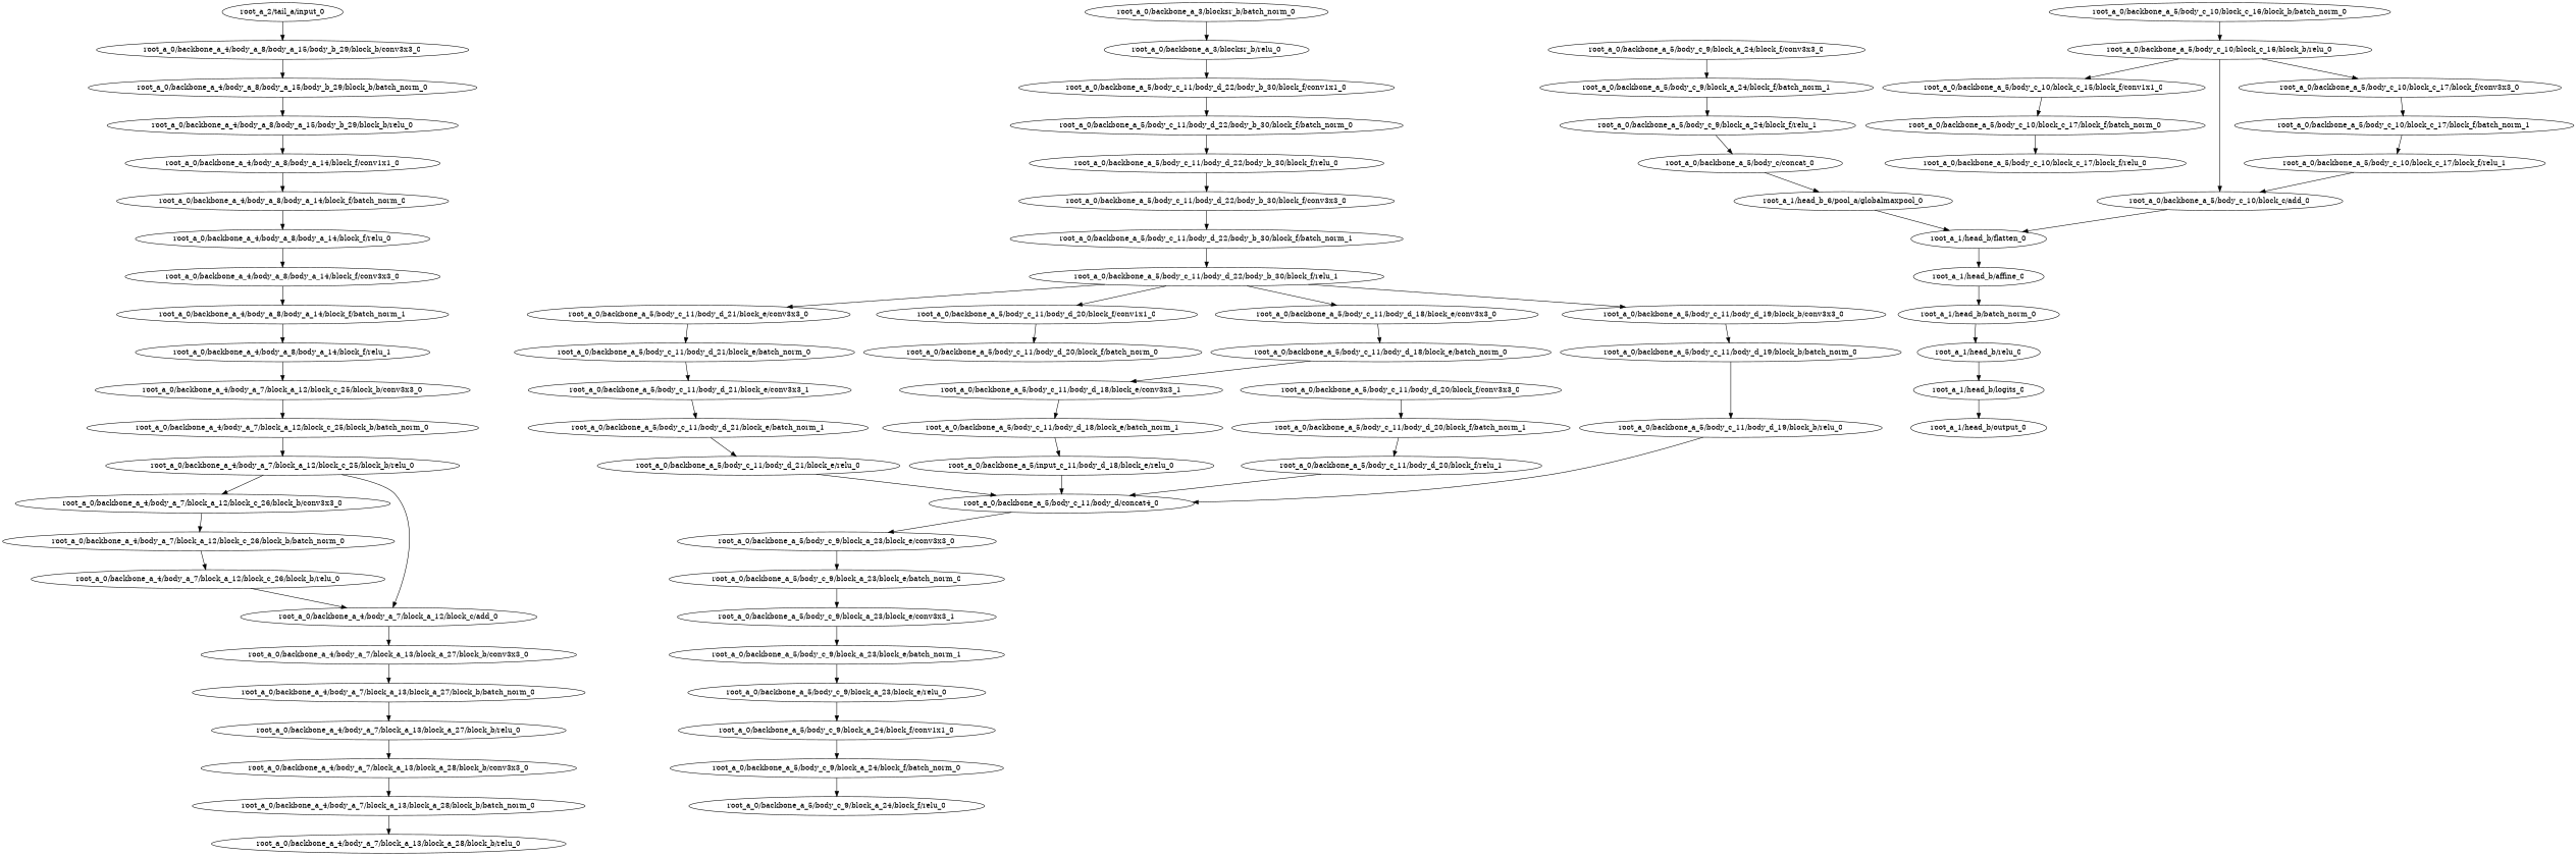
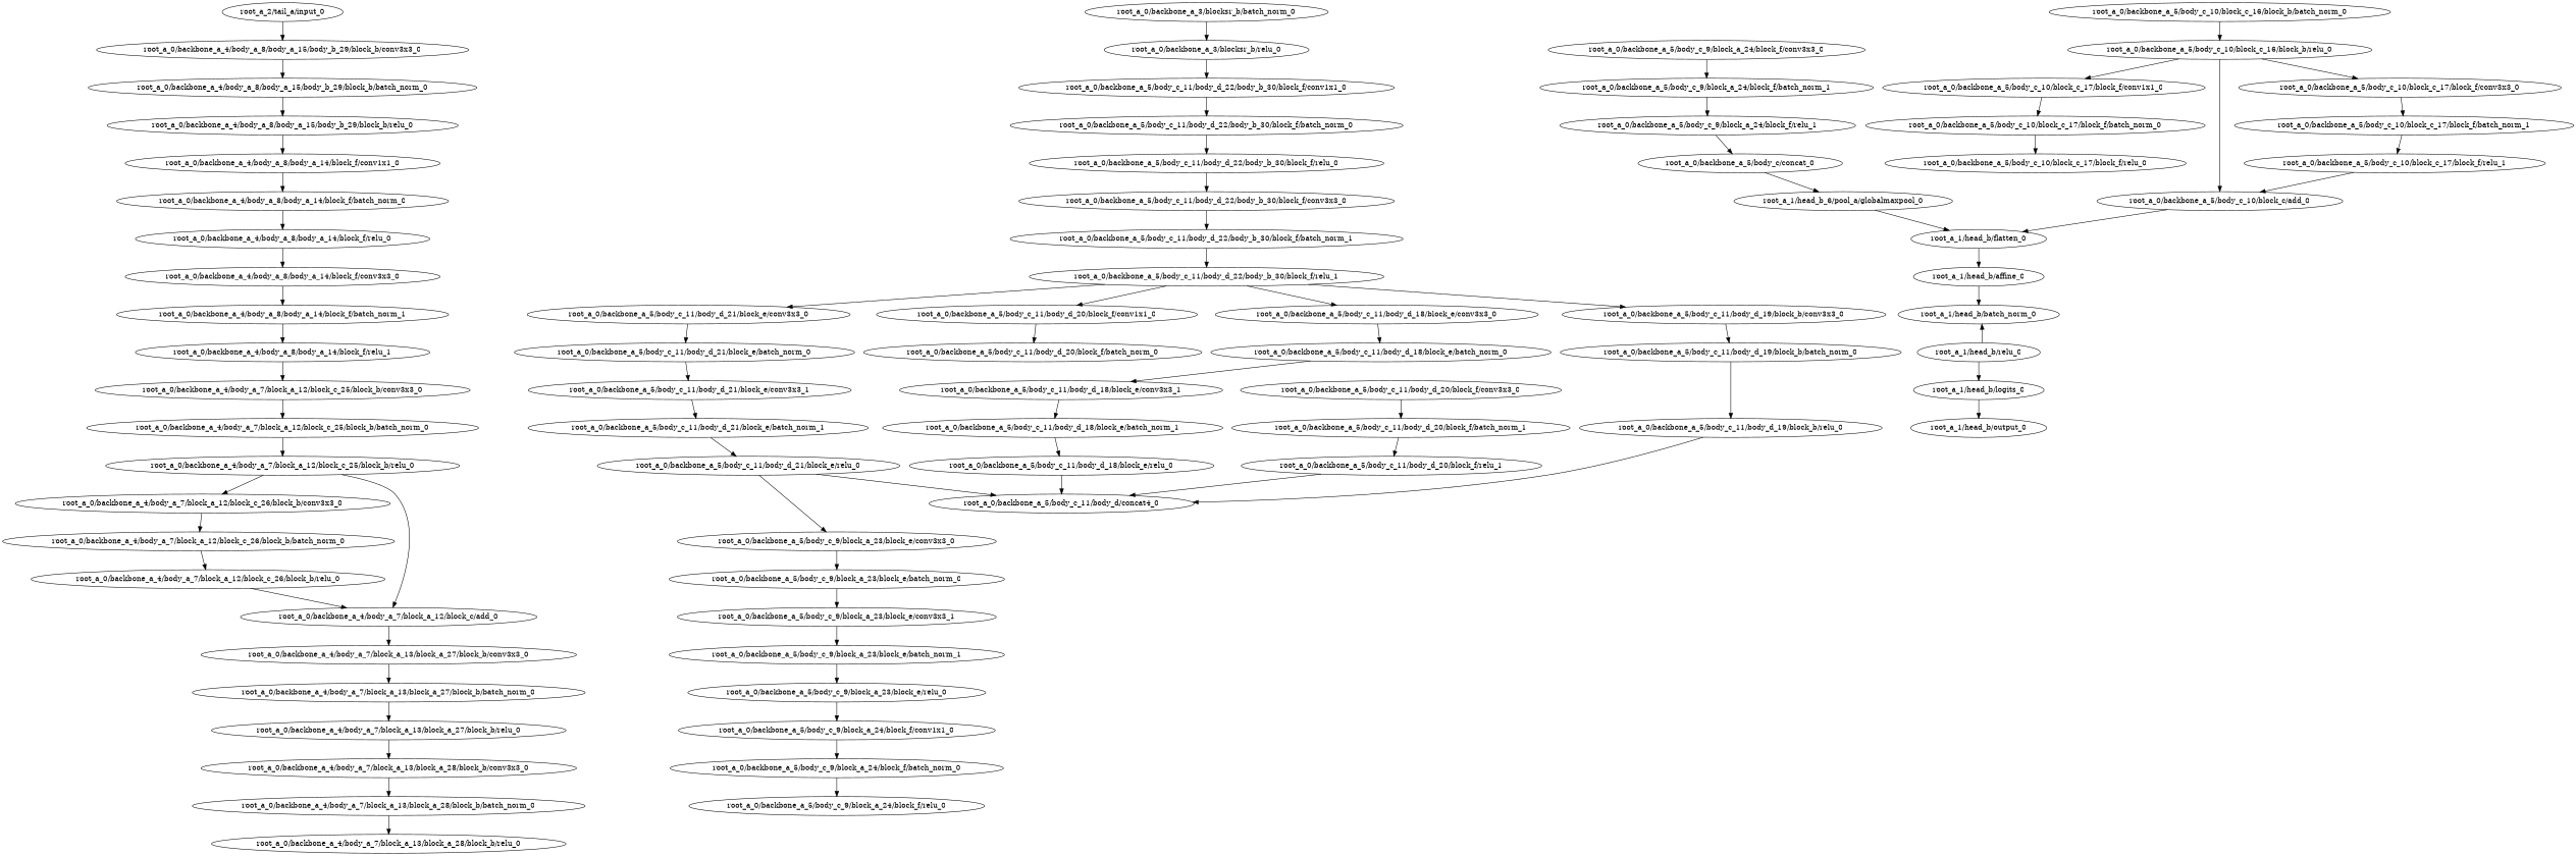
  digraph {
    "root_a_2/tail_a/input_0"
    "root_a_0/backbone_a_4/body_a_8/body_a_15/body_b_29/block_b/conv3x3_0"
    "root_a_0/backbone_a_4/body_a_8/body_a_15/body_b_29/block_b/batch_norm_0"
    "root_a_0/backbone_a_4/body_a_8/body_a_15/body_b_29/block_b/relu_0"
    "root_a_0/backbone_a_4/body_a_8/body_a_14/block_f/conv1x1_0"
    "root_a_0/backbone_a_4/body_a_8/body_a_14/block_f/batch_norm_0"
    "root_a_0/backbone_a_4/body_a_8/body_a_14/block_f/relu_0"
    "root_a_0/backbone_a_4/body_a_8/body_a_14/block_f/conv3x3_0"
    "root_a_0/backbone_a_4/body_a_8/body_a_14/block_f/batch_norm_1"
    "root_a_0/backbone_a_4/body_a_8/body_a_14/block_f/relu_1"
    "root_a_0/backbone_a_4/body_a_7/block_a_12/block_c_25/block_b/conv3x3_0"
    "root_a_0/backbone_a_4/body_a_7/block_a_12/block_c_25/block_b/batch_norm_0"
    "root_a_0/backbone_a_4/body_a_7/block_a_12/block_c_25/block_b/relu_0"
    "root_a_0/backbone_a_4/body_a_7/block_a_12/block_c_26/block_b/conv3x3_0"
    "root_a_0/backbone_a_4/body_a_7/block_a_12/block_c/add_0"
    "root_a_0/backbone_a_4/body_a_7/block_a_12/block_c_26/block_b/batch_norm_0"
    "root_a_0/backbone_a_4/body_a_7/block_a_13/block_a_27/block_b/conv3x3_0"
    "root_a_0/backbone_a_4/body_a_7/block_a_12/block_c_26/block_b/relu_0"
    "root_a_0/backbone_a_4/body_a_7/block_a_13/block_a_27/block_b/batch_norm_0"
    "root_a_0/backbone_a_4/body_a_7/block_a_13/block_a_27/block_b/relu_0"
    "root_a_0/backbone_a_4/body_a_7/block_a_13/block_a_28/block_b/conv3x3_0"
    "root_a_0/backbone_a_4/body_a_7/block_a_13/block_a_28/block_b/batch_norm_0"
    "root_a_0/backbone_a_4/body_a_7/block_a_13/block_a_28/block_b/relu_0"
    "root_a_0/backbone_a_3/blocksr_b/batch_norm_0"
    "root_a_0/backbone_a_3/blocksr_b/relu_0"
    "root_a_0/backbone_a_5/body_c_11/body_d_22/body_b_30/block_f/conv1x1_0"
    "root_a_0/backbone_a_5/body_c_11/body_d_22/body_b_30/block_f/batch_norm_0"
    "root_a_0/backbone_a_5/body_c_11/body_d_22/body_b_30/block_f/relu_0"
    "root_a_0/backbone_a_5/body_c_11/body_d_22/body_b_30/block_f/conv3x3_0"
    "root_a_0/backbone_a_5/body_c_11/body_d_22/body_b_30/block_f/batch_norm_1"
    "root_a_0/backbone_a_5/body_c_11/body_d_22/body_b_30/block_f/relu_1"
    "root_a_0/backbone_a_5/body_c_11/body_d_19/block_b/conv3x3_0"
    "root_a_0/backbone_a_5/body_c_11/body_d_20/block_f/conv1x1_0"
    "root_a_0/backbone_a_5/body_c_11/body_d_21/block_e/conv3x3_0"
    "root_a_0/backbone_a_5/body_c_11/body_d_18/block_e/conv3x3_0"
    "root_a_0/backbone_a_5/body_c_11/body_d_19/block_b/batch_norm_0"
    "root_a_0/backbone_a_5/body_c_11/body_d_20/block_f/batch_norm_0"
    "root_a_0/backbone_a_5/body_c_11/body_d_21/block_e/batch_norm_0"
    "root_a_0/backbone_a_5/body_c_11/body_d_18/block_e/batch_norm_0"
    "root_a_0/backbone_a_5/body_c_11/body_d_19/block_b/relu_0"
    "root_a_0/backbone_a_5/body_c_11/body_d/concat4_0"
    "root_a_0/backbone_a_5/body_c_9/block_a_23/block_e/conv3x3_0"
    "root_a_0/backbone_a_5/body_c_11/body_d_20/block_f/conv3x3_0"
    "root_a_0/backbone_a_5/body_c_11/body_d_20/block_f/batch_norm_1"
    "root_a_0/backbone_a_5/body_c_11/body_d_20/block_f/relu_1"
    "root_a_0/backbone_a_5/body_c_11/body_d_21/block_e/conv3x3_1"
    "root_a_0/backbone_a_5/body_c_11/body_d_21/block_e/batch_norm_1"
    "root_a_0/backbone_a_5/body_c_11/body_d_21/block_e/relu_0"
    "root_a_0/backbone_a_5/body_c_11/body_d_18/block_e/conv3x3_1"
    "root_a_0/backbone_a_5/body_c_11/body_d_18/block_e/batch_norm_1"
-   "root_a_0/backbone_a_5/body_c_11/body_d_18/block_e/relu_0" [label="root_a_0/backbone_a_5/input_c_11/body_d_18/block_e/relu_0"]
+   "root_a_0/backbone_a_5/body_c_11/body_d_18/block_e/relu_0"
    "root_a_0/backbone_a_5/body_c_9/block_a_23/block_e/batch_norm_0"
    "root_a_0/backbone_a_5/body_c_9/block_a_23/block_e/conv3x3_1"
    "root_a_0/backbone_a_5/body_c_9/block_a_23/block_e/batch_norm_1"
    "root_a_0/backbone_a_5/body_c_9/block_a_23/block_e/relu_0"
    "root_a_0/backbone_a_5/body_c_9/block_a_24/block_f/conv1x1_0"
    "root_a_0/backbone_a_5/body_c_9/block_a_24/block_f/batch_norm_0"
    "root_a_0/backbone_a_5/body_c_9/block_a_24/block_f/relu_0"
    "root_a_0/backbone_a_5/body_c_9/block_a_24/block_f/conv3x3_0"
    "root_a_0/backbone_a_5/body_c_9/block_a_24/block_f/batch_norm_1"
    "root_a_0/backbone_a_5/body_c_9/block_a_24/block_f/relu_1"
    "root_a_0/backbone_a_5/body_c/concat_0"
    "root_a_1/head_b_6/pool_a/globalmaxpool_0"
    "root_a_0/backbone_a_5/body_c_10/block_c_16/block_b/batch_norm_0"
    "root_a_0/backbone_a_5/body_c_10/block_c_16/block_b/relu_0"
-   "root_a_0/backbone_a_5/body_c_10/block_c_17/block_f/conv1x1_0" [label="root_a_0/backbone_a_5/body_c_10/block_c_15/block_f/conv1x1_0"]
+   "root_a_0/backbone_a_5/body_c_10/block_c_17/block_f/conv1x1_0"
    "root_a_0/backbone_a_5/body_c_10/block_c/add_0"
    "root_a_0/backbone_a_5/body_c_10/block_c_17/block_f/conv3x3_0"
    "root_a_0/backbone_a_5/body_c_10/block_c_17/block_f/batch_norm_0"
    "root_a_1/head_b/flatten_0"
    "root_a_0/backbone_a_5/body_c_10/block_c_17/block_f/relu_0"
    "root_a_0/backbone_a_5/body_c_10/block_c_17/block_f/batch_norm_1"
    "root_a_0/backbone_a_5/body_c_10/block_c_17/block_f/relu_1"
    "root_a_1/head_b/affine_0"
    "root_a_1/head_b/batch_norm_0"
    "root_a_1/head_b/relu_0"
    "root_a_1/head_b/logits_0"
    "root_a_1/head_b/output_0"
    "root_a_2/tail_a/input_0" -> "root_a_0/backbone_a_4/body_a_8/body_a_15/body_b_29/block_b/conv3x3_0"
    "root_a_0/backbone_a_4/body_a_8/body_a_15/body_b_29/block_b/conv3x3_0" -> "root_a_0/backbone_a_4/body_a_8/body_a_15/body_b_29/block_b/batch_norm_0"
    "root_a_0/backbone_a_4/body_a_8/body_a_15/body_b_29/block_b/batch_norm_0" -> "root_a_0/backbone_a_4/body_a_8/body_a_15/body_b_29/block_b/relu_0"
    "root_a_0/backbone_a_4/body_a_8/body_a_15/body_b_29/block_b/relu_0" -> "root_a_0/backbone_a_4/body_a_8/body_a_14/block_f/conv1x1_0"
    "root_a_0/backbone_a_4/body_a_8/body_a_14/block_f/conv1x1_0" -> "root_a_0/backbone_a_4/body_a_8/body_a_14/block_f/batch_norm_0"
    "root_a_0/backbone_a_4/body_a_8/body_a_14/block_f/batch_norm_0" -> "root_a_0/backbone_a_4/body_a_8/body_a_14/block_f/relu_0"
    "root_a_0/backbone_a_4/body_a_8/body_a_14/block_f/relu_0" -> "root_a_0/backbone_a_4/body_a_8/body_a_14/block_f/conv3x3_0"
    "root_a_0/backbone_a_4/body_a_8/body_a_14/block_f/conv3x3_0" -> "root_a_0/backbone_a_4/body_a_8/body_a_14/block_f/batch_norm_1"
    "root_a_0/backbone_a_4/body_a_8/body_a_14/block_f/batch_norm_1" -> "root_a_0/backbone_a_4/body_a_8/body_a_14/block_f/relu_1"
    "root_a_0/backbone_a_4/body_a_8/body_a_14/block_f/relu_1" -> "root_a_0/backbone_a_4/body_a_7/block_a_12/block_c_25/block_b/conv3x3_0"
    "root_a_0/backbone_a_4/body_a_7/block_a_12/block_c_25/block_b/conv3x3_0" -> "root_a_0/backbone_a_4/body_a_7/block_a_12/block_c_25/block_b/batch_norm_0"
    "root_a_0/backbone_a_4/body_a_7/block_a_12/block_c_25/block_b/batch_norm_0" -> "root_a_0/backbone_a_4/body_a_7/block_a_12/block_c_25/block_b/relu_0"
    "root_a_0/backbone_a_4/body_a_7/block_a_12/block_c_25/block_b/relu_0" -> "root_a_0/backbone_a_4/body_a_7/block_a_12/block_c_26/block_b/conv3x3_0"
    "root_a_0/backbone_a_4/body_a_7/block_a_12/block_c_25/block_b/relu_0" -> "root_a_0/backbone_a_4/body_a_7/block_a_12/block_c/add_0"
    "root_a_0/backbone_a_4/body_a_7/block_a_12/block_c_26/block_b/conv3x3_0" -> "root_a_0/backbone_a_4/body_a_7/block_a_12/block_c_26/block_b/batch_norm_0"
    "root_a_0/backbone_a_4/body_a_7/block_a_12/block_c/add_0" -> "root_a_0/backbone_a_4/body_a_7/block_a_13/block_a_27/block_b/conv3x3_0"
    "root_a_0/backbone_a_4/body_a_7/block_a_12/block_c_26/block_b/batch_norm_0" -> "root_a_0/backbone_a_4/body_a_7/block_a_12/block_c_26/block_b/relu_0"
    "root_a_0/backbone_a_4/body_a_7/block_a_13/block_a_27/block_b/conv3x3_0" -> "root_a_0/backbone_a_4/body_a_7/block_a_13/block_a_27/block_b/batch_norm_0"
    "root_a_0/backbone_a_4/body_a_7/block_a_12/block_c_26/block_b/relu_0" -> "root_a_0/backbone_a_4/body_a_7/block_a_12/block_c/add_0"
    "root_a_0/backbone_a_4/body_a_7/block_a_13/block_a_27/block_b/batch_norm_0" -> "root_a_0/backbone_a_4/body_a_7/block_a_13/block_a_27/block_b/relu_0"
    "root_a_0/backbone_a_4/body_a_7/block_a_13/block_a_27/block_b/relu_0" -> "root_a_0/backbone_a_4/body_a_7/block_a_13/block_a_28/block_b/conv3x3_0"
    "root_a_0/backbone_a_4/body_a_7/block_a_13/block_a_28/block_b/conv3x3_0" -> "root_a_0/backbone_a_4/body_a_7/block_a_13/block_a_28/block_b/batch_norm_0"
    "root_a_0/backbone_a_4/body_a_7/block_a_13/block_a_28/block_b/batch_norm_0" -> "root_a_0/backbone_a_4/body_a_7/block_a_13/block_a_28/block_b/relu_0"
    "root_a_0/backbone_a_3/blocksr_b/batch_norm_0" -> "root_a_0/backbone_a_3/blocksr_b/relu_0"
    "root_a_0/backbone_a_3/blocksr_b/relu_0" -> "root_a_0/backbone_a_5/body_c_11/body_d_22/body_b_30/block_f/conv1x1_0"
    "root_a_0/backbone_a_5/body_c_11/body_d_22/body_b_30/block_f/conv1x1_0" -> "root_a_0/backbone_a_5/body_c_11/body_d_22/body_b_30/block_f/batch_norm_0"
    "root_a_0/backbone_a_5/body_c_11/body_d_22/body_b_30/block_f/batch_norm_0" -> "root_a_0/backbone_a_5/body_c_11/body_d_22/body_b_30/block_f/relu_0"
    "root_a_0/backbone_a_5/body_c_11/body_d_22/body_b_30/block_f/relu_0" -> "root_a_0/backbone_a_5/body_c_11/body_d_22/body_b_30/block_f/conv3x3_0"
    "root_a_0/backbone_a_5/body_c_11/body_d_22/body_b_30/block_f/conv3x3_0" -> "root_a_0/backbone_a_5/body_c_11/body_d_22/body_b_30/block_f/batch_norm_1"
    "root_a_0/backbone_a_5/body_c_11/body_d_22/body_b_30/block_f/batch_norm_1" -> "root_a_0/backbone_a_5/body_c_11/body_d_22/body_b_30/block_f/relu_1"
    "root_a_0/backbone_a_5/body_c_11/body_d_22/body_b_30/block_f/relu_1" -> "root_a_0/backbone_a_5/body_c_11/body_d_19/block_b/conv3x3_0"
    "root_a_0/backbone_a_5/body_c_11/body_d_22/body_b_30/block_f/relu_1" -> "root_a_0/backbone_a_5/body_c_11/body_d_20/block_f/conv1x1_0"
    "root_a_0/backbone_a_5/body_c_11/body_d_22/body_b_30/block_f/relu_1" -> "root_a_0/backbone_a_5/body_c_11/body_d_21/block_e/conv3x3_0"
    "root_a_0/backbone_a_5/body_c_11/body_d_22/body_b_30/block_f/relu_1" -> "root_a_0/backbone_a_5/body_c_11/body_d_18/block_e/conv3x3_0"
    "root_a_0/backbone_a_5/body_c_11/body_d_19/block_b/conv3x3_0" -> "root_a_0/backbone_a_5/body_c_11/body_d_19/block_b/batch_norm_0"
    "root_a_0/backbone_a_5/body_c_11/body_d_20/block_f/conv1x1_0" -> "root_a_0/backbone_a_5/body_c_11/body_d_20/block_f/batch_norm_0"
    "root_a_0/backbone_a_5/body_c_11/body_d_21/block_e/conv3x3_0" -> "root_a_0/backbone_a_5/body_c_11/body_d_21/block_e/batch_norm_0"
    "root_a_0/backbone_a_5/body_c_11/body_d_18/block_e/conv3x3_0" -> "root_a_0/backbone_a_5/body_c_11/body_d_18/block_e/batch_norm_0"
    "root_a_0/backbone_a_5/body_c_11/body_d_19/block_b/batch_norm_0" -> "root_a_0/backbone_a_5/body_c_11/body_d_19/block_b/relu_0"
    "root_a_0/backbone_a_5/body_c_11/body_d_21/block_e/batch_norm_0" -> "root_a_0/backbone_a_5/body_c_11/body_d_21/block_e/conv3x3_1"
    "root_a_0/backbone_a_5/body_c_11/body_d_18/block_e/batch_norm_0" -> "root_a_0/backbone_a_5/body_c_11/body_d_18/block_e/conv3x3_1"
    "root_a_0/backbone_a_5/body_c_11/body_d_19/block_b/relu_0" -> "root_a_0/backbone_a_5/body_c_11/body_d/concat4_0"
-   "root_a_0/backbone_a_5/body_c_11/body_d/concat4_0" -> "root_a_0/backbone_a_5/body_c_9/block_a_23/block_e/conv3x3_0"
+   "root_a_0/backbone_a_5/body_c_11/body_d_21/block_e/relu_0" -> "root_a_0/backbone_a_5/body_c_9/block_a_23/block_e/conv3x3_0"
    "root_a_0/backbone_a_5/body_c_9/block_a_23/block_e/conv3x3_0" -> "root_a_0/backbone_a_5/body_c_9/block_a_23/block_e/batch_norm_0"
    "root_a_0/backbone_a_5/body_c_11/body_d_20/block_f/conv3x3_0" -> "root_a_0/backbone_a_5/body_c_11/body_d_20/block_f/batch_norm_1"
    "root_a_0/backbone_a_5/body_c_11/body_d_20/block_f/batch_norm_1" -> "root_a_0/backbone_a_5/body_c_11/body_d_20/block_f/relu_1"
    "root_a_0/backbone_a_5/body_c_11/body_d_20/block_f/relu_1" -> "root_a_0/backbone_a_5/body_c_11/body_d/concat4_0"
    "root_a_0/backbone_a_5/body_c_11/body_d_21/block_e/conv3x3_1" -> "root_a_0/backbone_a_5/body_c_11/body_d_21/block_e/batch_norm_1"
    "root_a_0/backbone_a_5/body_c_11/body_d_21/block_e/batch_norm_1" -> "root_a_0/backbone_a_5/body_c_11/body_d_21/block_e/relu_0"
    "root_a_0/backbone_a_5/body_c_11/body_d_21/block_e/relu_0" -> "root_a_0/backbone_a_5/body_c_11/body_d/concat4_0"
    "root_a_0/backbone_a_5/body_c_11/body_d_18/block_e/conv3x3_1" -> "root_a_0/backbone_a_5/body_c_11/body_d_18/block_e/batch_norm_1"
    "root_a_0/backbone_a_5/body_c_11/body_d_18/block_e/batch_norm_1" -> "root_a_0/backbone_a_5/body_c_11/body_d_18/block_e/relu_0"
    "root_a_0/backbone_a_5/body_c_11/body_d_18/block_e/relu_0" -> "root_a_0/backbone_a_5/body_c_11/body_d/concat4_0"
    "root_a_0/backbone_a_5/body_c_9/block_a_23/block_e/batch_norm_0" -> "root_a_0/backbone_a_5/body_c_9/block_a_23/block_e/conv3x3_1"
    "root_a_0/backbone_a_5/body_c_9/block_a_23/block_e/conv3x3_1" -> "root_a_0/backbone_a_5/body_c_9/block_a_23/block_e/batch_norm_1"
    "root_a_0/backbone_a_5/body_c_9/block_a_23/block_e/batch_norm_1" -> "root_a_0/backbone_a_5/body_c_9/block_a_23/block_e/relu_0"
    "root_a_0/backbone_a_5/body_c_9/block_a_23/block_e/relu_0" -> "root_a_0/backbone_a_5/body_c_9/block_a_24/block_f/conv1x1_0"
    "root_a_0/backbone_a_5/body_c_9/block_a_24/block_f/conv1x1_0" -> "root_a_0/backbone_a_5/body_c_9/block_a_24/block_f/batch_norm_0"
    "root_a_0/backbone_a_5/body_c_9/block_a_24/block_f/batch_norm_0" -> "root_a_0/backbone_a_5/body_c_9/block_a_24/block_f/relu_0"
    "root_a_0/backbone_a_5/body_c_9/block_a_24/block_f/conv3x3_0" -> "root_a_0/backbone_a_5/body_c_9/block_a_24/block_f/batch_norm_1"
    "root_a_0/backbone_a_5/body_c_9/block_a_24/block_f/batch_norm_1" -> "root_a_0/backbone_a_5/body_c_9/block_a_24/block_f/relu_1"
    "root_a_0/backbone_a_5/body_c_9/block_a_24/block_f/relu_1" -> "root_a_0/backbone_a_5/body_c/concat_0"
    "root_a_0/backbone_a_5/body_c/concat_0" -> "root_a_1/head_b_6/pool_a/globalmaxpool_0"
    "root_a_1/head_b_6/pool_a/globalmaxpool_0" -> "root_a_1/head_b/flatten_0"
    "root_a_0/backbone_a_5/body_c_10/block_c_16/block_b/batch_norm_0" -> "root_a_0/backbone_a_5/body_c_10/block_c_16/block_b/relu_0"
    "root_a_0/backbone_a_5/body_c_10/block_c_16/block_b/relu_0" -> "root_a_0/backbone_a_5/body_c_10/block_c_17/block_f/conv1x1_0"
    "root_a_0/backbone_a_5/body_c_10/block_c_16/block_b/relu_0" -> "root_a_0/backbone_a_5/body_c_10/block_c/add_0"
    "root_a_0/backbone_a_5/body_c_10/block_c_16/block_b/relu_0" -> "root_a_0/backbone_a_5/body_c_10/block_c_17/block_f/conv3x3_0"
    "root_a_0/backbone_a_5/body_c_10/block_c_17/block_f/conv1x1_0" -> "root_a_0/backbone_a_5/body_c_10/block_c_17/block_f/batch_norm_0"
    "root_a_0/backbone_a_5/body_c_10/block_c/add_0" -> "root_a_1/head_b/flatten_0"
    "root_a_0/backbone_a_5/body_c_10/block_c_17/block_f/conv3x3_0" -> "root_a_0/backbone_a_5/body_c_10/block_c_17/block_f/batch_norm_1"
    "root_a_0/backbone_a_5/body_c_10/block_c_17/block_f/batch_norm_0" -> "root_a_0/backbone_a_5/body_c_10/block_c_17/block_f/relu_0"
    "root_a_1/head_b/flatten_0" -> "root_a_1/head_b/affine_0"
    "root_a_0/backbone_a_5/body_c_10/block_c_17/block_f/batch_norm_1" -> "root_a_0/backbone_a_5/body_c_10/block_c_17/block_f/relu_1"
    "root_a_0/backbone_a_5/body_c_10/block_c_17/block_f/relu_1" -> "root_a_0/backbone_a_5/body_c_10/block_c/add_0"
    "root_a_1/head_b/affine_0" -> "root_a_1/head_b/batch_norm_0"
-   "root_a_1/head_b/batch_norm_0" -> "root_a_1/head_b/relu_0"
+   "root_a_1/head_b/relu_0" -> "root_a_1/head_b/batch_norm_0"
    "root_a_1/head_b/relu_0" -> "root_a_1/head_b/logits_0"
    "root_a_1/head_b/logits_0" -> "root_a_1/head_b/output_0"
  }
